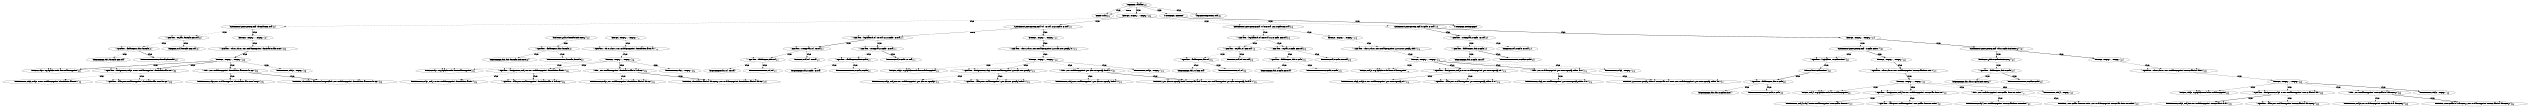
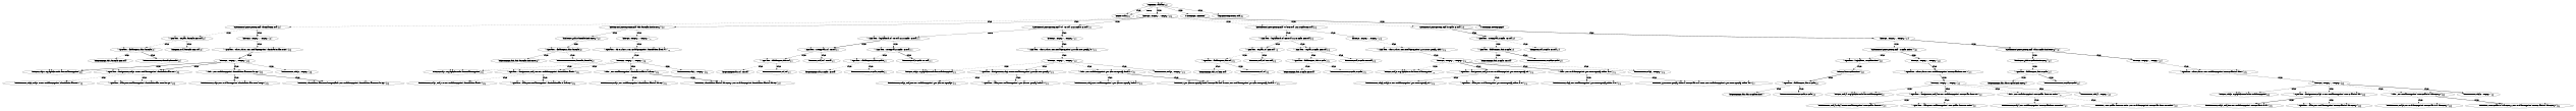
  digraph {
    edge [style=dashed]
    n1 [label=<(METHOD,validate)<SUB>202</SUB>>]
    n2 [label=<(PARAM,this)<SUB>202</SUB>>]
    n3 [label=<(BLOCK,&lt;empty&gt;,&lt;empty&gt;)<SUB>203</SUB>>]
    n4 [label=<(MODIFIER,VIRTUAL)>]
    n5 [label=<(METHOD_RETURN,void)<SUB>202</SUB>>]
    n6 [label=<(CONTROL_STRUCTURE,IF,if (destFile == null))<SUB>204</SUB>>]
+   n7 [label=<(CONTROL_STRUCTURE,IF,if (this.destFile.isDirectory()))<SUB>207</SUB>>]
    n8 [label=<(CONTROL_STRUCTURE,IF,if (url != null &amp;&amp; srcFile != null))<SUB>211</SUB>>]
    n9 [label=<(CONTROL_STRUCTURE,IF,if (url == null &amp;&amp; srcFile == null))<SUB>215</SUB>>]
    n10 [label=<(CONTROL_STRUCTURE,IF,if (srcFile != null))<SUB>219</SUB>>]
    n11 [label=<(MODIFIER,PROTECTED)>]
    n12 [label=<(&lt;operator&gt;.equals,destFile == null)<SUB>204</SUB>>]
    n13 [label=<(BLOCK,&lt;empty&gt;,&lt;empty&gt;)<SUB>204</SUB>>]
    n14 [label=<(isDirectory,this.destFile.isDirectory())<SUB>207</SUB>>]
    n15 [label=<(BLOCK,&lt;empty&gt;,&lt;empty&gt;)<SUB>207</SUB>>]
    n16 [label=<(&lt;operator&gt;.logicalAnd,url != null &amp;&amp; srcFile != null)<SUB>211</SUB>>]
    n17 [label=<(BLOCK,&lt;empty&gt;,&lt;empty&gt;)<SUB>211</SUB>>]
    n18 [label=<(&lt;operator&gt;.logicalAnd,url == null &amp;&amp; srcFile == null)<SUB>215</SUB>>]
    n19 [label=<(BLOCK,&lt;empty&gt;,&lt;empty&gt;)<SUB>215</SUB>>]
    n20 [label=<(&lt;operator&gt;.notEquals,srcFile != null)<SUB>219</SUB>>]
    n21 [label=<(BLOCK,&lt;empty&gt;,&lt;empty&gt;)<SUB>219</SUB>>]
    n22 [label=<(&lt;operator&gt;.fieldAccess,this.destFile)<SUB>204</SUB>>]
    n23 [label=<(LITERAL,null,destFile == null)<SUB>204</SUB>>]
    n24 [label=<(&lt;operator&gt;.throw,throw new BuildException(&quot;destination file must...)<SUB>205</SUB>>]
    n25 [label=<(IDENTIFIER,this,destFile == null)>]
    n26 [label=<(FIELD_IDENTIFIER,destFile,destFile)<SUB>204</SUB>>]
    n27 [label=<(BLOCK,&lt;empty&gt;,&lt;empty&gt;)<SUB>205</SUB>>]
    n28 [label=<(LOCAL,$obj0: org.apache.tools.ant.BuildException)<SUB>205</SUB>>]
    n29 [label=<(&lt;operator&gt;.assignment,$obj0 = new BuildException(&quot;destination file mu...)<SUB>205</SUB>>]
    n30 [label=<(&lt;init&gt;,new BuildException(&quot;destination file must be sp...)<SUB>205</SUB>>]
    n31 [label=<(IDENTIFIER,$obj0,&lt;empty&gt;)<SUB>205</SUB>>]
    n32 [label=<(IDENTIFIER,$obj0,$obj0 = new BuildException(&quot;destination file mu...)<SUB>205</SUB>>]
    n33 [label=<(&lt;operator&gt;.alloc,new BuildException(&quot;destination file must be sp...)<SUB>205</SUB>>]
    n34 [label=<(IDENTIFIER,$obj0,new BuildException(&quot;destination file must be sp...)<SUB>205</SUB>>]
    n35 [label=<(LITERAL,&quot;destination file must be specified&quot;,new BuildException(&quot;destination file must be sp...)<SUB>205</SUB>>]
    n36 [label=<(&lt;operator&gt;.fieldAccess,this.destFile)<SUB>207</SUB>>]
    n37 [label=<(&lt;operator&gt;.throw,throw new BuildException(&quot;destination file is a...)<SUB>208</SUB>>]
    n38 [label=<(IDENTIFIER,this,this.destFile.isDirectory())>]
    n39 [label=<(FIELD_IDENTIFIER,destFile,destFile)<SUB>207</SUB>>]
    n40 [label=<(BLOCK,&lt;empty&gt;,&lt;empty&gt;)<SUB>208</SUB>>]
    n41 [label=<(LOCAL,$obj1: org.apache.tools.ant.BuildException)<SUB>208</SUB>>]
    n42 [label=<(&lt;operator&gt;.assignment,$obj1 = new BuildException(&quot;destination file is...)<SUB>208</SUB>>]
    n43 [label=<(&lt;init&gt;,new BuildException(&quot;destination file is a direc...)<SUB>208</SUB>>]
    n44 [label=<(IDENTIFIER,$obj1,&lt;empty&gt;)<SUB>208</SUB>>]
    n45 [label=<(IDENTIFIER,$obj1,$obj1 = new BuildException(&quot;destination file is...)<SUB>208</SUB>>]
    n46 [label=<(&lt;operator&gt;.alloc,new BuildException(&quot;destination file is a direc...)<SUB>208</SUB>>]
    n47 [label=<(IDENTIFIER,$obj1,new BuildException(&quot;destination file is a direc...)<SUB>208</SUB>>]
    n48 [label=<(LITERAL,&quot;destination file is a directory&quot;,new BuildException(&quot;destination file is a direc...)<SUB>209</SUB>>]
    n49 [label=<(&lt;operator&gt;.notEquals,url != null)<SUB>211</SUB>>]
    n50 [label=<(&lt;operator&gt;.notEquals,srcFile != null)<SUB>211</SUB>>]
    n51 [label=<(&lt;operator&gt;.throw,throw new BuildException(&quot;you can not specify b...)<SUB>212</SUB>>]
    n52 [label=<(&lt;operator&gt;.fieldAccess,this.url)<SUB>211</SUB>>]
    n53 [label=<(LITERAL,null,url != null)<SUB>211</SUB>>]
    n54 [label=<(&lt;operator&gt;.fieldAccess,this.srcFile)<SUB>211</SUB>>]
    n55 [label=<(LITERAL,null,srcFile != null)<SUB>211</SUB>>]
    n56 [label=<(IDENTIFIER,this,url != null)>]
    n57 [label=<(FIELD_IDENTIFIER,url,url)<SUB>211</SUB>>]
    n58 [label=<(IDENTIFIER,this,srcFile != null)>]
    n59 [label=<(FIELD_IDENTIFIER,srcFile,srcFile)<SUB>211</SUB>>]
    n60 [label=<(BLOCK,&lt;empty&gt;,&lt;empty&gt;)<SUB>212</SUB>>]
    n61 [label=<(LOCAL,$obj2: org.apache.tools.ant.BuildException)<SUB>212</SUB>>]
    n62 [label=<(&lt;operator&gt;.assignment,$obj2 = new BuildException(&quot;you can not specify...)<SUB>212</SUB>>]
    n63 [label=<(&lt;init&gt;,new BuildException(&quot;you can not specify both a ...)<SUB>212</SUB>>]
    n64 [label=<(IDENTIFIER,$obj2,&lt;empty&gt;)<SUB>212</SUB>>]
    n65 [label=<(IDENTIFIER,$obj2,$obj2 = new BuildException(&quot;you can not specify...)<SUB>212</SUB>>]
    n66 [label=<(&lt;operator&gt;.alloc,new BuildException(&quot;you can not specify both a ...)<SUB>212</SUB>>]
    n67 [label=<(IDENTIFIER,$obj2,new BuildException(&quot;you can not specify both a ...)<SUB>212</SUB>>]
    n68 [label=<(LITERAL,&quot;you can not specify both a source file and a URL&quot;,new BuildException(&quot;you can not specify both a ...)<SUB>213</SUB>>]
    n69 [label=<(&lt;operator&gt;.equals,url == null)<SUB>215</SUB>>]
    n70 [label=<(&lt;operator&gt;.equals,srcFile == null)<SUB>215</SUB>>]
    n71 [label=<(&lt;operator&gt;.throw,throw new BuildException(&quot;you must specify eith...)<SUB>216</SUB>>]
    n72 [label=<(&lt;operator&gt;.fieldAccess,this.url)<SUB>215</SUB>>]
    n73 [label=<(LITERAL,null,url == null)<SUB>215</SUB>>]
    n74 [label=<(&lt;operator&gt;.fieldAccess,this.srcFile)<SUB>215</SUB>>]
    n75 [label=<(LITERAL,null,srcFile == null)<SUB>215</SUB>>]
    n76 [label=<(IDENTIFIER,this,url == null)>]
    n77 [label=<(FIELD_IDENTIFIER,url,url)<SUB>215</SUB>>]
    n78 [label=<(IDENTIFIER,this,srcFile == null)>]
    n79 [label=<(FIELD_IDENTIFIER,srcFile,srcFile)<SUB>215</SUB>>]
    n80 [label=<(BLOCK,&lt;empty&gt;,&lt;empty&gt;)<SUB>216</SUB>>]
    n81 [label=<(LOCAL,$obj3: org.apache.tools.ant.BuildException)<SUB>216</SUB>>]
    n82 [label=<(&lt;operator&gt;.assignment,$obj3 = new BuildException(&quot;you must specify ei...)<SUB>216</SUB>>]
    n83 [label=<(&lt;init&gt;,new BuildException(&quot;you must specify either a s...)<SUB>216</SUB>>]
    n84 [label=<(IDENTIFIER,$obj3,&lt;empty&gt;)<SUB>216</SUB>>]
    n85 [label=<(IDENTIFIER,$obj3,$obj3 = new BuildException(&quot;you must specify ei...)<SUB>216</SUB>>]
    n86 [label=<(&lt;operator&gt;.alloc,new BuildException(&quot;you must specify either a s...)<SUB>216</SUB>>]
    n87 [label=<(IDENTIFIER,$obj3,new BuildException(&quot;you must specify either a s...)<SUB>216</SUB>>]
    n88 [label=<(LITERAL,&quot;you must specify either a source file or a URL&quot;,new BuildException(&quot;you must specify either a s...)<SUB>217</SUB>>]
    n89 [label=<(&lt;operator&gt;.fieldAccess,this.srcFile)<SUB>219</SUB>>]
    n90 [label=<(LITERAL,null,srcFile != null)<SUB>219</SUB>>]
    n91 [label=<(CONTROL_STRUCTURE,IF,if (!srcFile.exists()))<SUB>220</SUB>>]
    n92 [label=<(CONTROL_STRUCTURE,IF,if (this.srcFile.isDirectory()))<SUB>224</SUB>>]
    n93 [label=<(IDENTIFIER,this,srcFile != null)>]
    n94 [label=<(FIELD_IDENTIFIER,srcFile,srcFile)<SUB>219</SUB>>]
    n95 [label=<(&lt;operator&gt;.logicalNot,!srcFile.exists())<SUB>220</SUB>>]
    n96 [label=<(BLOCK,&lt;empty&gt;,&lt;empty&gt;)<SUB>220</SUB>>]
    n97 [label=<(isDirectory,this.srcFile.isDirectory())<SUB>224</SUB>>]
    n98 [label=<(BLOCK,&lt;empty&gt;,&lt;empty&gt;)<SUB>224</SUB>>]
    n99 [label=<(exists,this.srcFile.exists())<SUB>220</SUB>>]
    n100 [label=<(&lt;operator&gt;.throw,throw new BuildException(&quot;source file does not ...)<SUB>221</SUB>>]
    n101 [label=<(&lt;operator&gt;.fieldAccess,this.srcFile)<SUB>220</SUB>>]
    n102 [label=<(IDENTIFIER,this,this.srcFile.exists())>]
    n103 [label=<(FIELD_IDENTIFIER,srcFile,srcFile)<SUB>220</SUB>>]
    n104 [label=<(BLOCK,&lt;empty&gt;,&lt;empty&gt;)<SUB>221</SUB>>]
    n105 [label=<(LOCAL,$obj4: org.apache.tools.ant.BuildException)<SUB>221</SUB>>]
    n106 [label=<(&lt;operator&gt;.assignment,$obj4 = new BuildException(&quot;source file does no...)<SUB>221</SUB>>]
    n107 [label=<(&lt;init&gt;,new BuildException(&quot;source file does not exist&quot;))<SUB>221</SUB>>]
    n108 [label=<(IDENTIFIER,$obj4,&lt;empty&gt;)<SUB>221</SUB>>]
    n109 [label=<(IDENTIFIER,$obj4,$obj4 = new BuildException(&quot;source file does no...)<SUB>221</SUB>>]
    n110 [label=<(&lt;operator&gt;.alloc,new BuildException(&quot;source file does not exist&quot;))<SUB>221</SUB>>]
    n111 [label=<(IDENTIFIER,$obj4,new BuildException(&quot;source file does not exist&quot;))<SUB>221</SUB>>]
    n112 [label=<(LITERAL,&quot;source file does not exist&quot;,new BuildException(&quot;source file does not exist&quot;))<SUB>222</SUB>>]
    n113 [label=<(&lt;operator&gt;.fieldAccess,this.srcFile)<SUB>224</SUB>>]
    n114 [label=<(&lt;operator&gt;.throw,throw new BuildException(&quot;source file is a dire...)<SUB>225</SUB>>]
    n115 [label=<(IDENTIFIER,this,this.srcFile.isDirectory())>]
    n116 [label=<(FIELD_IDENTIFIER,srcFile,srcFile)<SUB>224</SUB>>]
    n117 [label=<(BLOCK,&lt;empty&gt;,&lt;empty&gt;)<SUB>225</SUB>>]
    n118 [label=<(LOCAL,$obj5: org.apache.tools.ant.BuildException)<SUB>225</SUB>>]
    n119 [label=<(&lt;operator&gt;.assignment,$obj5 = new BuildException(&quot;source file is a di...)<SUB>225</SUB>>]
    n120 [label=<(&lt;init&gt;,new BuildException(&quot;source file is a directory&quot;))<SUB>225</SUB>>]
    n121 [label=<(IDENTIFIER,$obj5,&lt;empty&gt;)<SUB>225</SUB>>]
    n122 [label=<(IDENTIFIER,$obj5,$obj5 = new BuildException(&quot;source file is a di...)<SUB>225</SUB>>]
    n123 [label=<(&lt;operator&gt;.alloc,new BuildException(&quot;source file is a directory&quot;))<SUB>225</SUB>>]
    n124 [label=<(IDENTIFIER,$obj5,new BuildException(&quot;source file is a directory&quot;))<SUB>225</SUB>>]
    n125 [label=<(LITERAL,&quot;source file is a directory&quot;,new BuildException(&quot;source file is a directory&quot;))<SUB>226</SUB>>]
    n1 -> n2 [label="AST: " style=solid]
    n1 -> n2 [label="DDG: " style=solid]
    n1 -> n3 [label="AST: " style=bold]
    n1 -> n4 [label="AST: " style=solid]
    n1 -> n5 [label="AST: " style=solid]
    n3 -> n6 [label="AST: "]
+   n3 -> n7 [label="AST: " style=solid]
    n3 -> n8 [label="AST: " style=solid]
    n3 -> n9 [label="AST: "]
    n3 -> n10 [label="AST: "]
    n4 -> n11 [label="AST: " style=bold]
    n6 -> n12 [label="AST: "]
    n6 -> n13 [label="AST: " style=bold]
+   n7 -> n14 [label="AST: " style=solid]
+   n7 -> n15 [label="AST: "]
    n8 -> n16 [label="DDG: " style=solid]
    n8 -> n17 [label="AST: " style=bold]
    n9 -> n18 [label="AST: " style=solid]
    n9 -> n19 [label="AST: " style=solid]
    n10 -> n20 [label="AST: " style=bold]
    n10 -> n21 [label="AST: " style=bold]
    n12 -> n22 [label="AST: "]
    n12 -> n23 [label="AST: " style=solid]
    n13 -> n24 [label="AST: " style=solid]
    n14 -> n36 [label="AST: " style=solid]
    n15 -> n37 [label="AST: "]
    n16 -> n49 [label="AST: " style=bold]
    n16 -> n50 [label="AST: "]
    n17 -> n51 [label="AST: " style=bold]
    n18 -> n69 [label="AST: " style=solid]
    n18 -> n70 [label="AST: " style=solid]
    n19 -> n71 [label="AST: "]
    n20 -> n89 [label="AST: "]
    n20 -> n90 [label="AST: "]
    n21 -> n91 [label="AST: "]
    n21 -> n92 [label="AST: " style=bold]
    n22 -> n25 [label="AST: "]
    n22 -> n26 [label="AST: " style=bold]
    n24 -> n27 [label="AST: " style=bold]
    n27 -> n28 [label="AST: " style=bold]
    n27 -> n29 [label="AST: " style=bold]
    n27 -> n30 [label="AST: " style=bold]
    n27 -> n31 [label="AST: " style=solid]
    n29 -> n32 [label="AST: "]
    n29 -> n33 [label="AST: "]
    n30 -> n34 [label="AST: " style=bold]
    n30 -> n35 [label="AST: " style=bold]
    n36 -> n38 [label="AST: " style=solid]
    n36 -> n39 [label="AST: "]
    n37 -> n40 [label="AST: " style=solid]
    n40 -> n41 [label="AST: "]
    n40 -> n42 [label="AST: " style=solid]
    n40 -> n43 [label="AST: " style=bold]
    n40 -> n44 [label="AST: " style=solid]
    n42 -> n45 [label="AST: "]
    n42 -> n46 [label="AST: " style=bold]
    n43 -> n47 [label="AST: "]
    n43 -> n48 [label="AST: " style=bold]
    n49 -> n52 [label="AST: " style=solid]
    n49 -> n53 [label="AST: " style=solid]
    n50 -> n54 [label="AST: "]
    n50 -> n55 [label="AST: " style=bold]
    n51 -> n60 [label="AST: "]
    n52 -> n56 [label="AST: "]
    n52 -> n57 [label="AST: " style=solid]
    n54 -> n58 [label="AST: "]
    n54 -> n59 [label="AST: "]
    n60 -> n61 [label="AST: "]
    n60 -> n62 [label="AST: " style=solid]
    n60 -> n63 [label="AST: "]
    n60 -> n64 [label="AST: " style=solid]
    n62 -> n65 [label="AST: "]
    n62 -> n66 [label="AST: " style=bold]
    n63 -> n67 [label="AST: "]
    n63 -> n68 [label="AST: " style=bold]
    n69 -> n72 [label="AST: "]
    n69 -> n73 [label="AST: " style=solid]
    n70 -> n74 [label="AST: "]
    n70 -> n75 [label="AST: " style=solid]
    n71 -> n80 [label="AST: " style=solid]
    n72 -> n76 [label="AST: "]
    n72 -> n77 [label="AST: " style=solid]
    n74 -> n78 [label="AST: "]
    n74 -> n79 [label="AST: "]
    n80 -> n81 [label="AST: "]
    n80 -> n82 [label="AST: " style=bold]
    n80 -> n83 [label="AST: " style=bold]
    n80 -> n84 [label="AST: "]
    n82 -> n85 [label="AST: " style=solid]
    n82 -> n86 [label="AST: "]
    n83 -> n87 [label="AST: " style=bold]
    n83 -> n88 [label="AST: " style=solid]
    n89 -> n93 [label="AST: " style=solid]
    n89 -> n94 [label="AST: " style=bold]
    n91 -> n95 [label="AST: "]
    n91 -> n96 [label="AST: " style=bold]
    n92 -> n97 [label="AST: " style=bold]
    n92 -> n98 [label="AST: " style=bold]
    n95 -> n99 [label="AST: " style=solid]
    n96 -> n100 [label="AST: " style=bold]
    n97 -> n113 [label="AST: "]
    n98 -> n114 [label="AST: " style=solid]
    n99 -> n101 [label="AST: " style=bold]
    n100 -> n104 [label="AST: " style=bold]
    n101 -> n102 [label="AST: " style=solid]
    n101 -> n103 [label="AST: " style=bold]
    n104 -> n105 [label="AST: " style=solid]
    n104 -> n106 [label="AST: " style=bold]
    n104 -> n107 [label="AST: "]
    n104 -> n108 [label="AST: " style=solid]
    n106 -> n109 [label="AST: " style=solid]
    n106 -> n110 [label="AST: "]
    n107 -> n111 [label="AST: " style=solid]
    n107 -> n112 [label="AST: "]
    n113 -> n115 [label="AST: " style=solid]
    n113 -> n116 [label="AST: " style=bold]
    n114 -> n117 [label="AST: " style=solid]
    n117 -> n118 [label="AST: " style=solid]
    n117 -> n119 [label="AST: " style=solid]
    n117 -> n120 [label="AST: "]
    n117 -> n121 [label="AST: " style=bold]
    n119 -> n122 [label="AST: " style=bold]
    n119 -> n123 [label="AST: "]
    n120 -> n124 [label="AST: "]
    n120 -> n125 [label="AST: " style=bold]
  }
